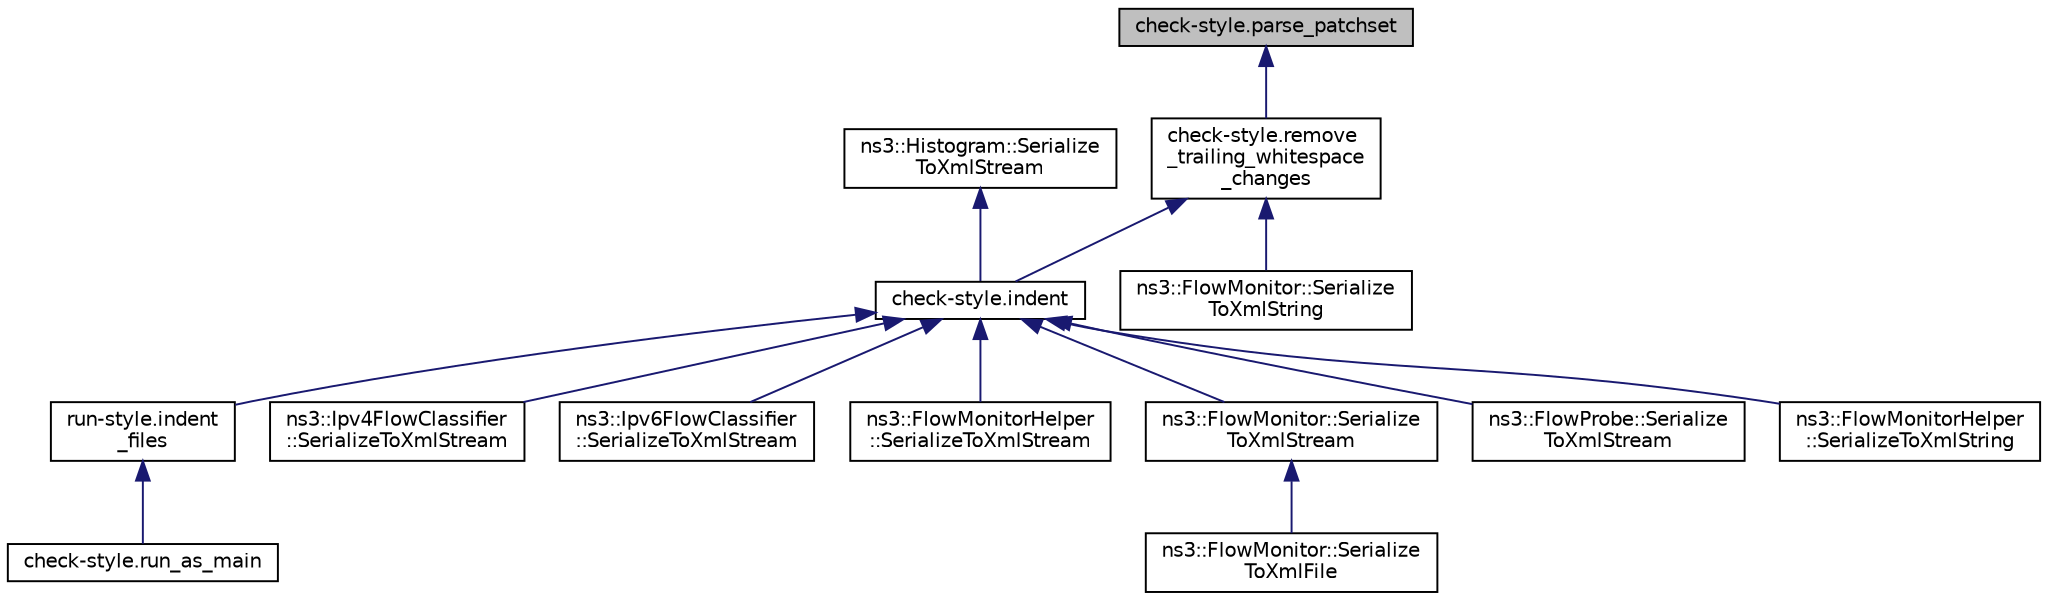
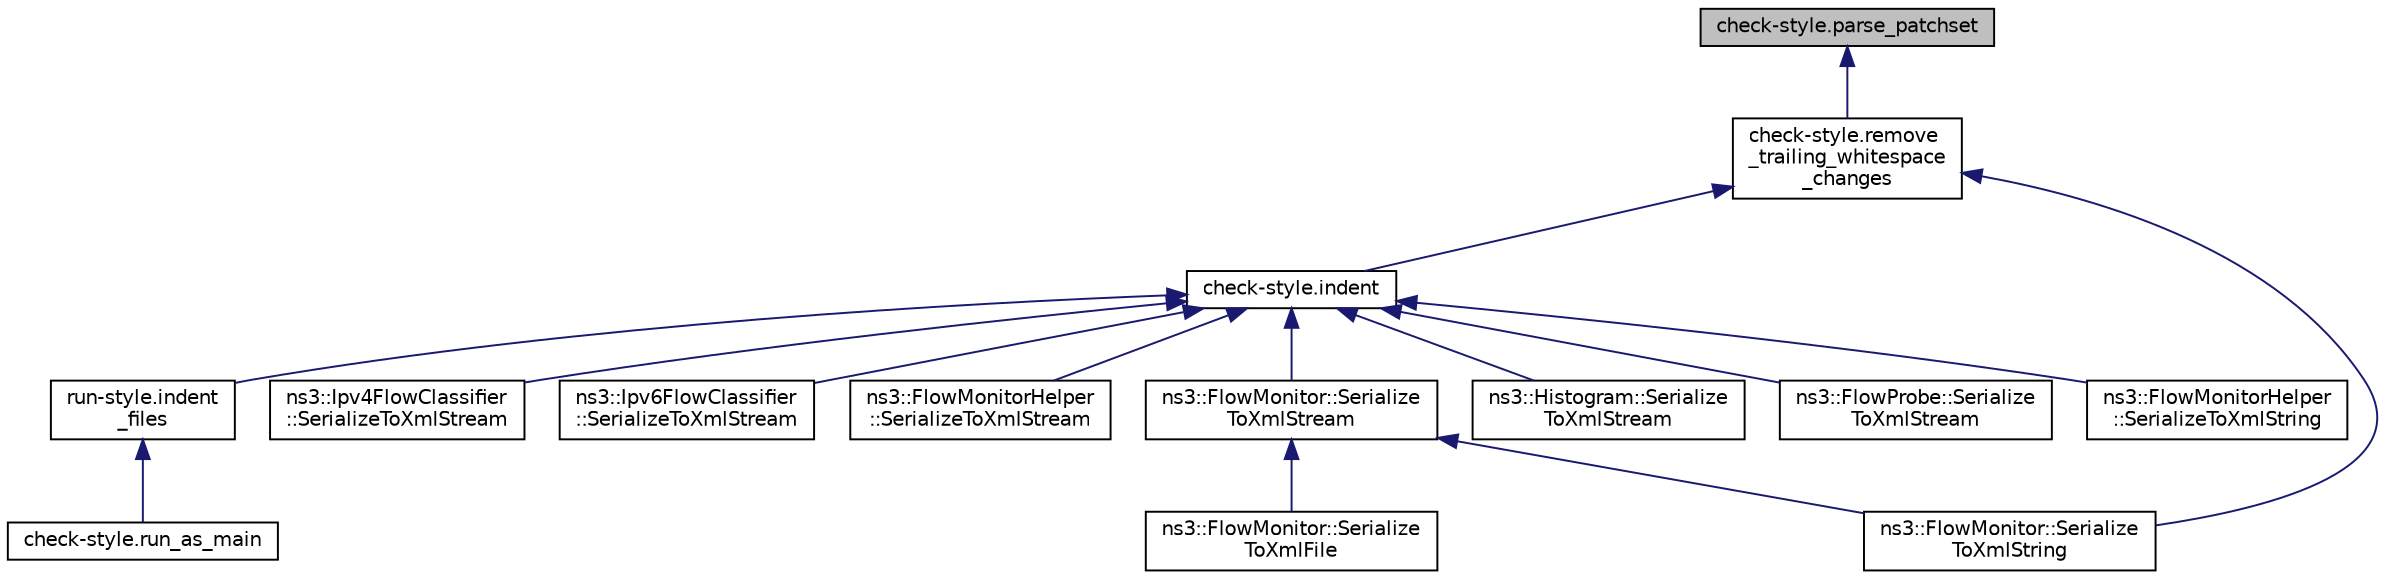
  digraph {
    rankdir=TB
    node [color=black fillcolor=white fontname=Helvetica fontsize=10 shape=record style=filled]
    edge [color=midnightblue dir=back fontname=Helvetica fontsize=10 labelfontname=Helvetica labelfontsize=10 style=solid]
    n1 [fillcolor=grey75 fontcolor=black height=0.2 label="check-style.parse_patchset" width=0.4]
    n2 [height=0.2 label="check-style.remove\l_trailing_whitespace\l_changes" width=0.4]
    n3 [height=0.2 label="check-style.indent" width=0.4]
    n4 [height=0.2 label="ns3::FlowMonitor::Serialize\lToXmlString" width=0.4]
    n5 [height=0.2 label="run-style.indent\l_files" width=0.4]
    n6 [height=0.2 label="ns3::Ipv4FlowClassifier\l::SerializeToXmlStream" width=0.4]
    n7 [height=0.2 label="ns3::Ipv6FlowClassifier\l::SerializeToXmlStream" width=0.4]
    n8 [height=0.2 label="ns3::FlowMonitorHelper\l::SerializeToXmlStream" width=0.4]
    n9 [height=0.2 label="ns3::FlowMonitor::Serialize\lToXmlStream" width=0.4]
    n10 [height=0.2 label="ns3::Histogram::Serialize\lToXmlStream" width=0.4]
    n11 [height=0.2 label="ns3::FlowProbe::Serialize\lToXmlStream" width=0.4]
    n12 [height=0.2 label="ns3::FlowMonitorHelper\l::SerializeToXmlString" width=0.4]
    n13 [height=0.2 label="check-style.run_as_main" width=0.4]
    n14 [height=0.2 label="ns3::FlowMonitor::Serialize\lToXmlFile" width=0.4]
    n1 -> n2
    n2 -> n3
    n2 -> n4
    n3 -> n5
    n3 -> n6
    n3 -> n7
    n3 -> n8
    n3 -> n9
-   n10 -> n3
+   n3 -> n10
    n3 -> n11
    n3 -> n12
    n5 -> n13
+   n9 -> n4
    n9 -> n14
  }
